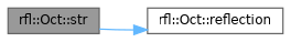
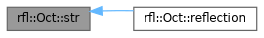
  digraph {
    rankdir=LR
    node [fontname=Helvetica fontsize=10 shape=box style=filled]
    n1 [color=gray40 fillcolor=grey60 fontcolor=black height=0.2 label="rfl::Oct::str" width=0.4]
    n2 [color=grey40 fillcolor=white height=0.2 label="rfl::Oct::reflection" width=0.4]
-   n1 -> n2 [color=steelblue1 fontname=Helvetica fontsize=10 labelfontname=Helvetica labelfontsize=10 style=solid]
+   n2 -> n1 [color=steelblue1 fontname=Helvetica fontsize=10 labelfontname=Helvetica labelfontsize=10 style=solid]
  }
